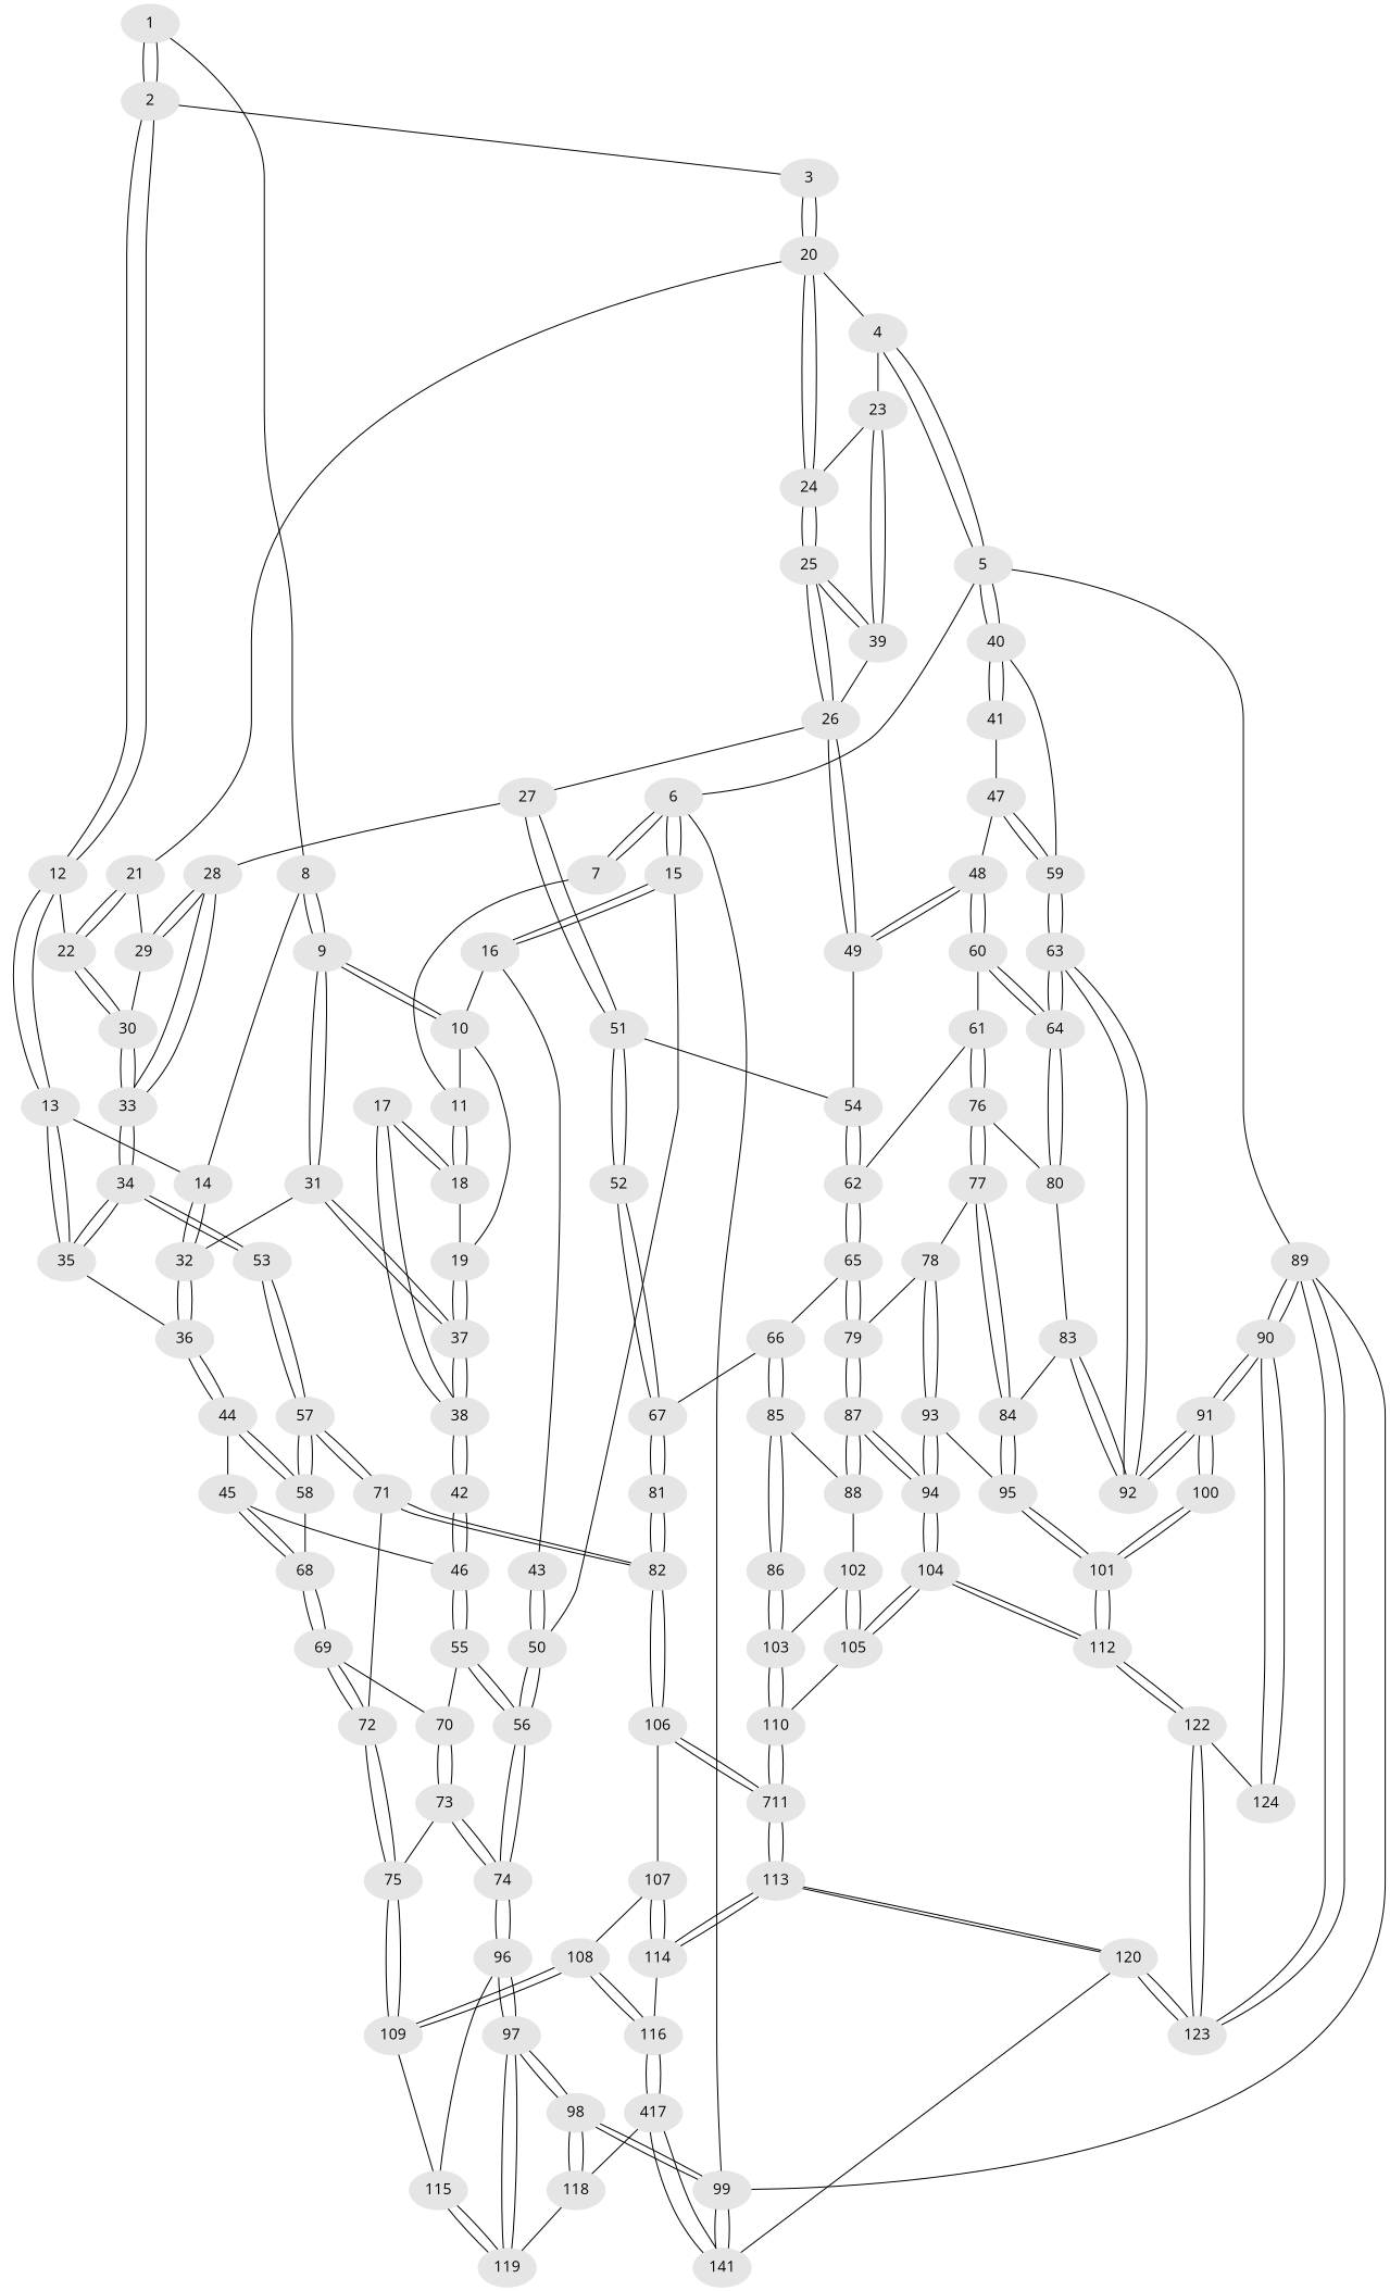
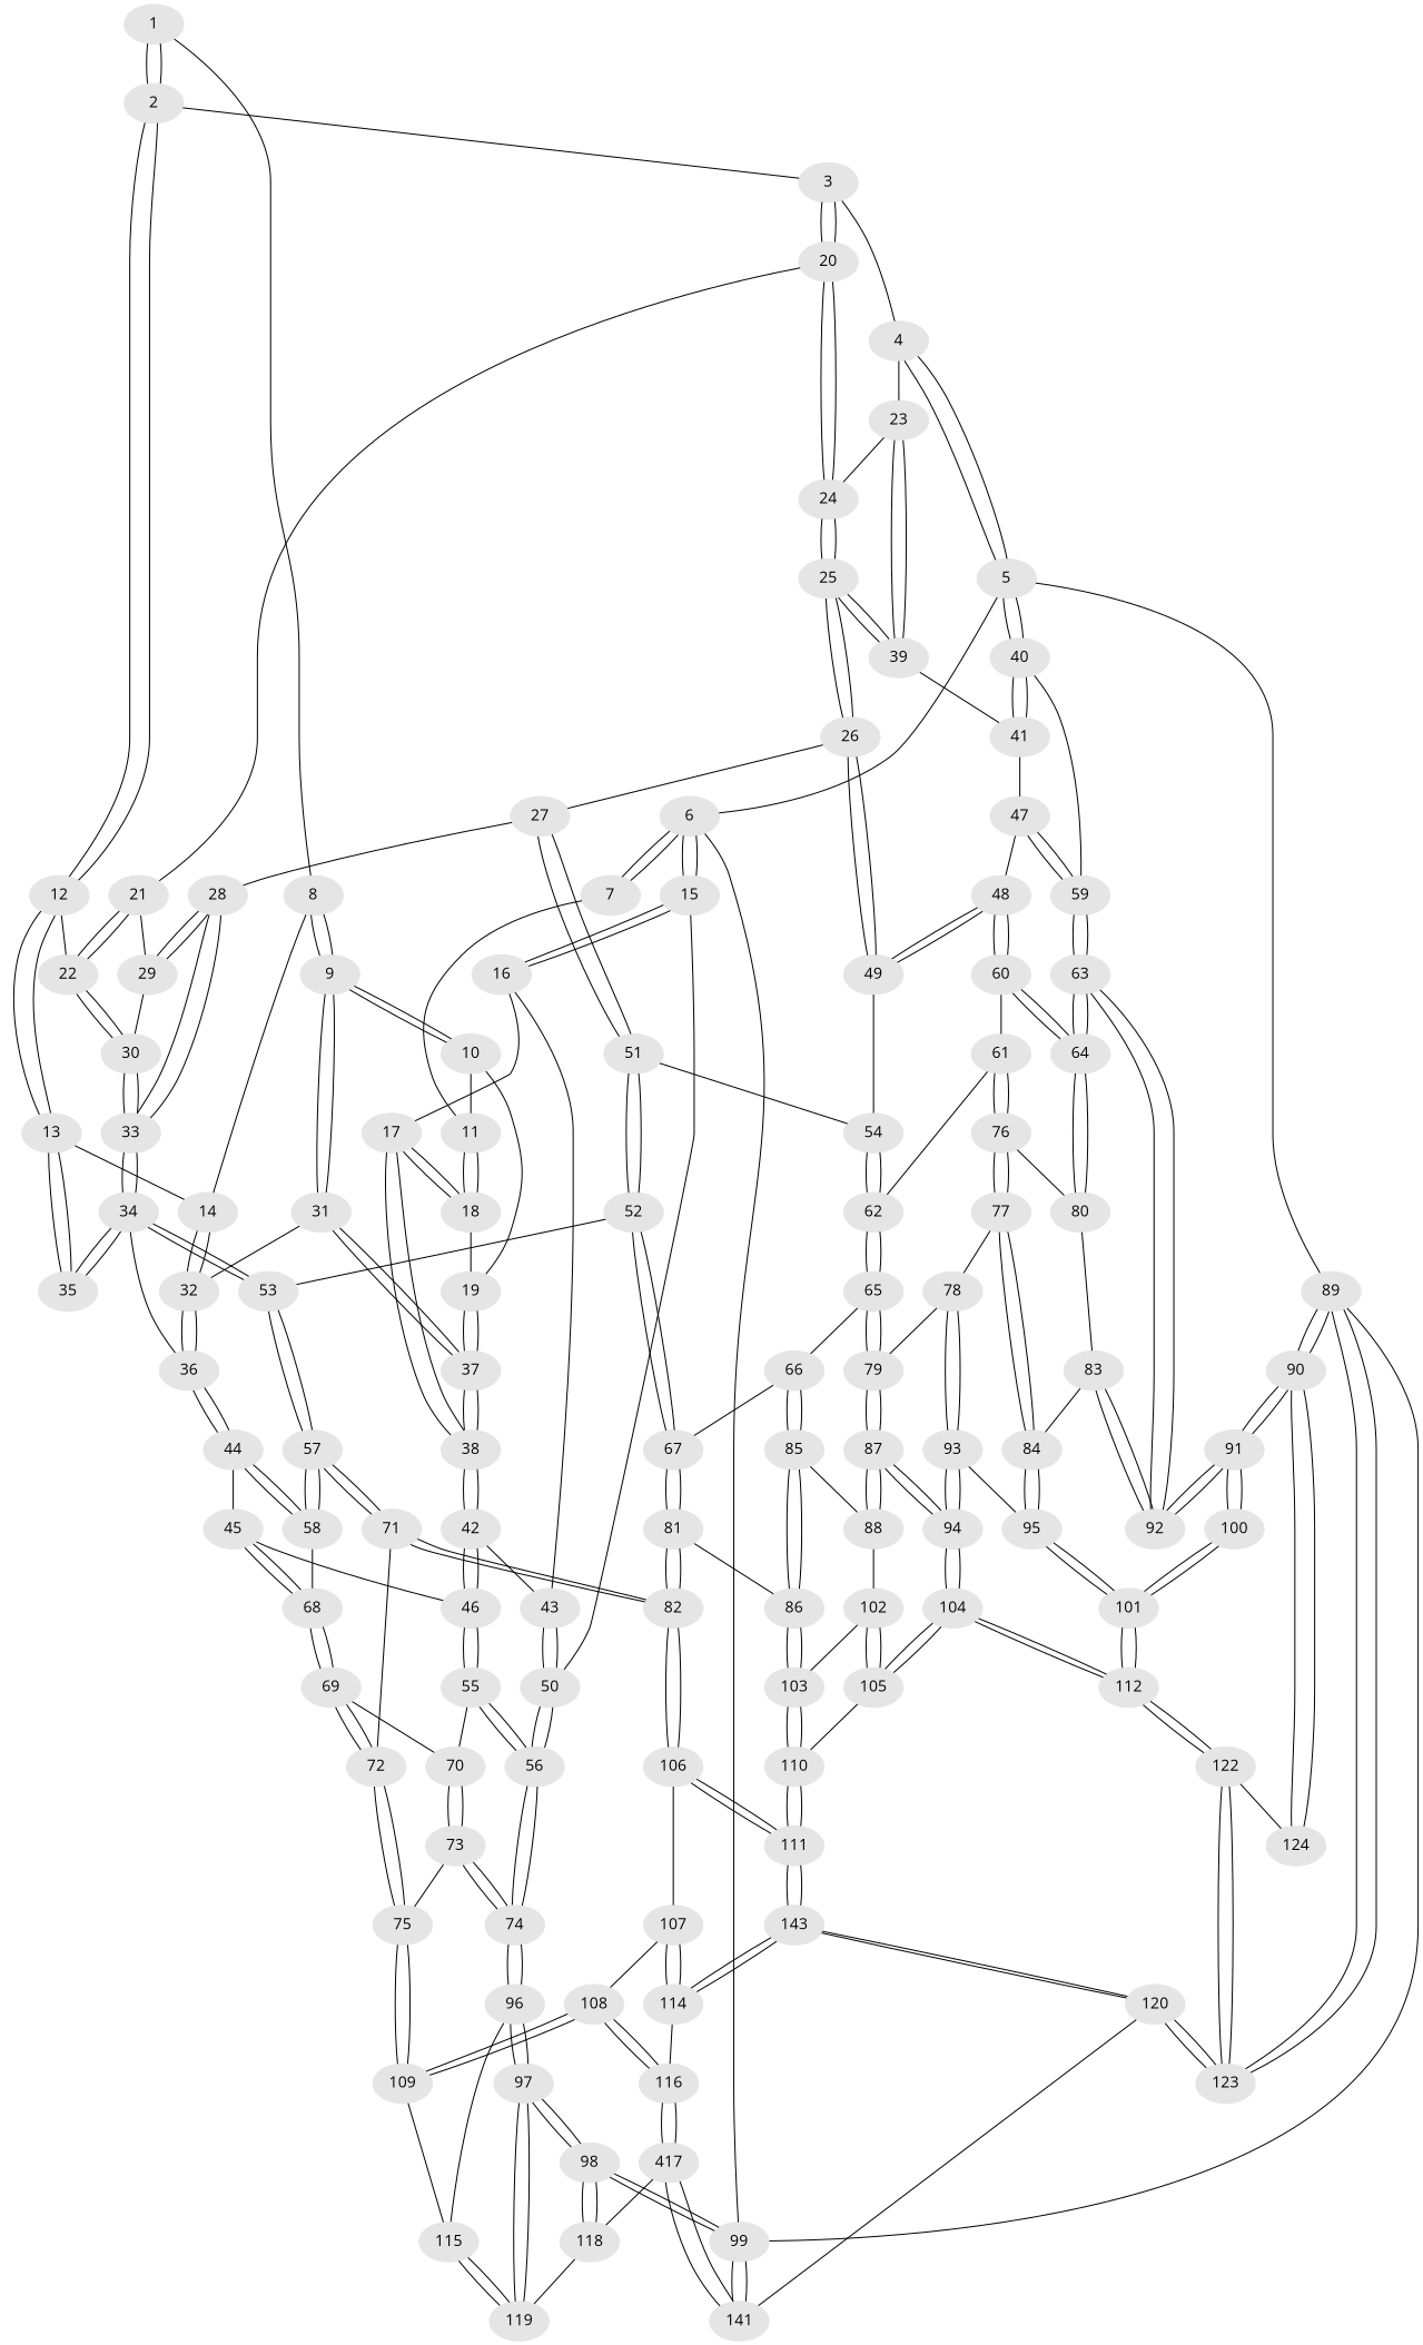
  graph {
    fontname="Open Sans"
    node [color=gray90 fontname="Open Sans" style=filled]
    edge [fontname="Open Sans"]
    1
    2
    8
    3
    12
    9
    14
    4
    20
    13
    22
    5
    23
    21
    24
    6
    40
    89
    39
    7
    15
    99
    41
    59
    90
    123
    11
    16
    50
    n30 [label=141]
    18
    10
    31
    32
    19
    37
    35
    30
    36
    17
    43
    56
    38
    42
    29
    25
    33
    26
    27
    49
    28
    51
    54
    52
    34
    44
    53
    57
    45
    58
    46
    47
    63
    48
    55
    68
    69
    70
    60
    61
    64
    62
    74
    67
    81
    71
    65
    73
    96
    72
    82
    92
    76
    80
    77
    66
    79
    83
    85
    87
    86
    88
    75
    106
    109
    97
    115
    78
    84
    93
    95
    94
    103
    107
-   111 [label=711]
+   111
    101
    102
    110
    104
    105
    91
    124
    100
    112
    98
    119
    118
    122
    108
    114
-   113
+   113 [label=143]
    116
    n123 [label=417]
    120
    1 -- 2
    1 -- 2
    1 -- 8
    2 -- 3
    2 -- 12
    2 -- 12
    8 -- 9
    8 -- 9
    8 -- 14
-   20 -- 4
+   3 -- 4
    3 -- 20
    3 -- 20
    12 -- 13
    12 -- 13
    12 -- 22
    9 -- 10
    9 -- 10
    9 -- 31
    9 -- 31
    14 -- 32
    14 -- 32
    4 -- 5
    4 -- 5
    4 -- 23
    20 -- 21
    20 -- 24
    20 -- 24
    13 -- 14
    13 -- 35
    13 -- 35
    22 -- 30
    22 -- 30
    5 -- 6
    5 -- 40
    5 -- 40
    5 -- 89
    23 -- 24
    23 -- 39
    23 -- 39
    21 -- 22
    21 -- 22
    21 -- 29
    24 -- 25
    24 -- 25
    6 -- 7
    6 -- 7
    6 -- 15
    6 -- 15
    6 -- 99
    40 -- 41
    40 -- 41
    40 -- 59
    89 -- 99
    89 -- 90
    89 -- 90
    89 -- 123
    89 -- 123
-   39 -- 26
+   39 -- 41
    7 -- 11
    15 -- 16
    15 -- 16
    15 -- 50
    99 -- n30
    99 -- n30
    41 -- 47
    59 -- 63
    59 -- 63
    90 -- 91
    90 -- 91
    90 -- 124
    90 -- 124
    11 -- 18
    11 -- 18
-   16 -- 10
+   16 -- 17
    16 -- 43
    50 -- 56
    50 -- 56
    18 -- 19
    10 -- 11
    10 -- 19
    31 -- 32
    31 -- 37
    31 -- 37
    32 -- 36
    32 -- 36
    19 -- 37
    19 -- 37
    37 -- 38
    37 -- 38
-   35 -- 36
+   34 -- 36
    30 -- 33
    30 -- 33
    36 -- 44
    36 -- 44
    17 -- 18
    17 -- 18
    17 -- 38
    17 -- 38
    43 -- 50
    43 -- 50
    56 -- 74
    56 -- 74
    38 -- 42
    38 -- 42
+   42 -- 43
    42 -- 46
    42 -- 46
    29 -- 30
    25 -- 39
    25 -- 39
    25 -- 26
    25 -- 26
    33 -- 34
    33 -- 34
    26 -- 27
    26 -- 49
    26 -- 49
    27 -- 28
    27 -- 51
    27 -- 51
    49 -- 54
    28 -- 29
    28 -- 29
    28 -- 33
    28 -- 33
    51 -- 54
    51 -- 52
    51 -- 52
    54 -- 62
    54 -- 62
+   52 -- 53
    52 -- 67
    52 -- 67
    34 -- 35
    34 -- 35
    34 -- 53
    34 -- 53
    44 -- 45
    44 -- 58
    44 -- 58
    53 -- 57
    53 -- 57
    57 -- 58
    57 -- 58
    57 -- 71
    57 -- 71
    45 -- 46
    45 -- 68
    45 -- 68
    58 -- 68
    46 -- 55
    46 -- 55
    47 -- 59
    47 -- 59
    47 -- 48
    63 -- 64
    63 -- 64
    63 -- 92
    63 -- 92
    48 -- 49
    48 -- 49
    48 -- 60
    48 -- 60
    55 -- 56
    55 -- 56
    55 -- 70
    68 -- 69
    68 -- 69
    69 -- 70
    69 -- 72
    69 -- 72
    70 -- 73
    70 -- 73
    60 -- 61
    60 -- 64
    60 -- 64
    61 -- 62
    61 -- 76
    61 -- 76
    64 -- 80
    64 -- 80
    62 -- 65
    62 -- 65
    74 -- 96
    74 -- 96
    67 -- 81
    67 -- 81
    81 -- 82
    81 -- 82
+   81 -- 86
    71 -- 72
    71 -- 82
    71 -- 82
    65 -- 66
    65 -- 79
    65 -- 79
    73 -- 74
    73 -- 74
    73 -- 75
    96 -- 97
    96 -- 97
    96 -- 115
    72 -- 75
    72 -- 75
    82 -- 106
    82 -- 106
    76 -- 80
    76 -- 77
    76 -- 77
    80 -- 83
    77 -- 78
    77 -- 84
    77 -- 84
    66 -- 67
    66 -- 85
    66 -- 85
    79 -- 87
    79 -- 87
    83 -- 92
    83 -- 92
    83 -- 84
    85 -- 86
    85 -- 86
    85 -- 88
    87 -- 88
    87 -- 88
    87 -- 94
    87 -- 94
    86 -- 103
    86 -- 103
    88 -- 102
    75 -- 109
    75 -- 109
    106 -- 107
    106 -- 111
    106 -- 111
    109 -- 115
    97 -- 98
    97 -- 98
    97 -- 119
    97 -- 119
    115 -- 119
    115 -- 119
    78 -- 79
    78 -- 93
    78 -- 93
    84 -- 95
    84 -- 95
    93 -- 95
    93 -- 94
    93 -- 94
    95 -- 101
    95 -- 101
    94 -- 104
    94 -- 104
    103 -- 110
    103 -- 110
    107 -- 108
    107 -- 114
    107 -- 114
    111 -- 113
    111 -- 113
    101 -- 112
    101 -- 112
    102 -- 103
    102 -- 105
    102 -- 105
    110 -- 111
    110 -- 111
    104 -- 105
    104 -- 105
    104 -- 112
    104 -- 112
    105 -- 110
    91 -- 92
    91 -- 92
    91 -- 100
    91 -- 100
    100 -- 101
    100 -- 101
    112 -- 122
    112 -- 122
    98 -- 99
    98 -- 99
    98 -- 118
    98 -- 118
    118 -- 119
    122 -- 123
    122 -- 123
    122 -- 124
    108 -- 109
    108 -- 109
    108 -- 116
    108 -- 116
    114 -- 116
    113 -- 114
    113 -- 114
    113 -- 120
    113 -- 120
    116 -- n123
    116 -- n123
    n123 -- n30
    n123 -- n30
    n123 -- 118
    120 -- 123
    120 -- 123
    120 -- n30
  }
